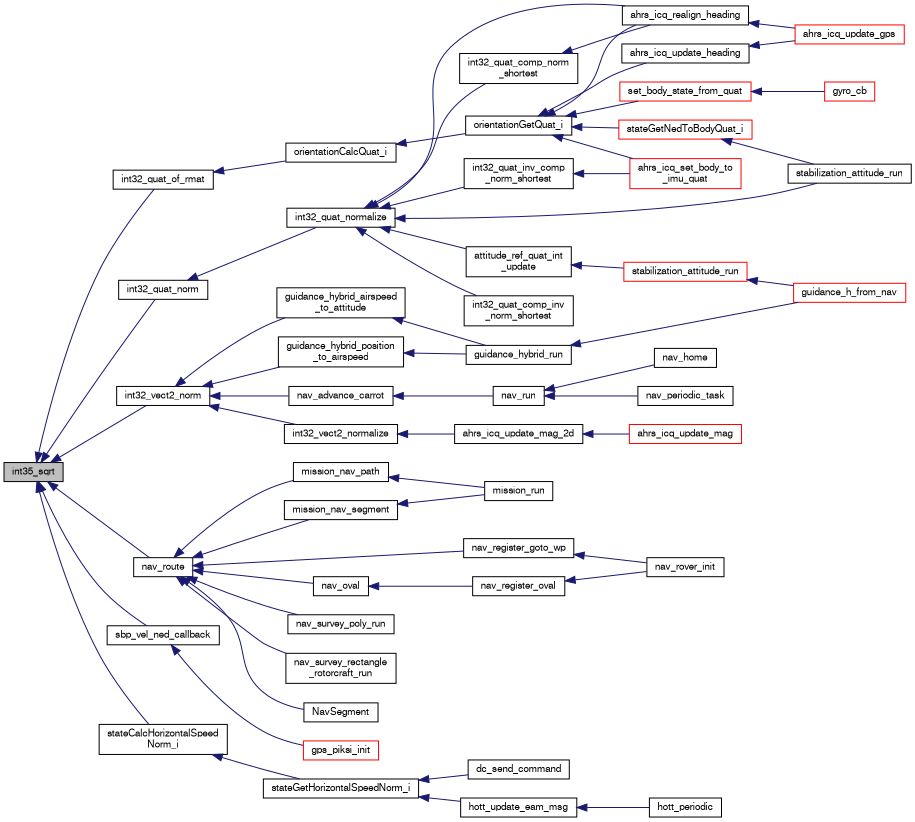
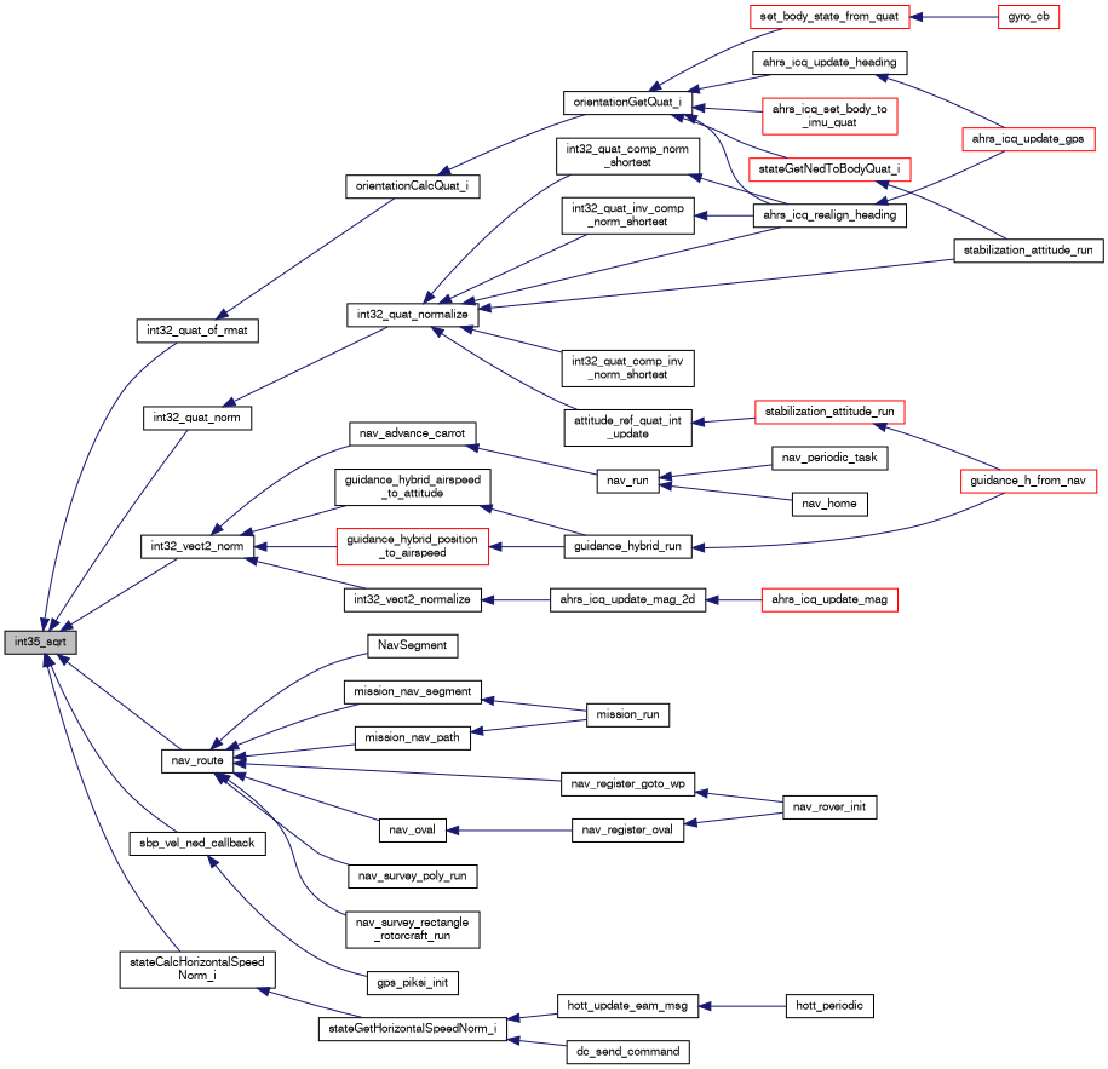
  digraph {
    rankdir=LR
    node [color=black fillcolor=white fontname=FreeSans fontsize=10 shape=record style=filled]
    edge [color=midnightblue dir=back fontname=FreeSans fontsize=10 labelfontname=FreeSans labelfontsize=10 style=solid]
    n1 [fillcolor=grey75 fontcolor=black height=0.2 label=int35_sqrt width=0.4]
    n2 [height=0.2 label=int32_quat_norm width=0.4]
    n3 [height=0.2 label=int32_quat_of_rmat width=0.4]
    n4 [height=0.2 label=int32_vect2_norm width=0.4]
    n5 [height=0.2 label=nav_route width=0.4]
    n6 [height=0.2 label=sbp_vel_ned_callback width=0.4]
    n7 [height=0.2 label="stateCalcHorizontalSpeed\lNorm_i" width=0.4]
    n8 [height=0.2 label=int32_quat_normalize width=0.4]
    n9 [height=0.2 label=orientationCalcQuat_i width=0.4]
    n10 [height=0.2 label="guidance_hybrid_airspeed\l_to_attitude" width=0.4]
-   n11 [height=0.2 label="guidance_hybrid_position\l_to_airspeed" width=0.4]
+   n11 [color=red height=0.2 label="guidance_hybrid_position\l_to_airspeed" width=0.4]
    n12 [height=0.2 label=nav_advance_carrot width=0.4]
    n13 [height=0.2 label=int32_vect2_normalize width=0.4]
    n14 [height=0.2 label=mission_nav_path width=0.4]
    n15 [height=0.2 label=mission_nav_segment width=0.4]
    n16 [height=0.2 label=nav_oval width=0.4]
    n17 [height=0.2 label=nav_register_goto_wp width=0.4]
    n18 [height=0.2 label=nav_survey_poly_run width=0.4]
    n19 [height=0.2 label="nav_survey_rectangle\l_rotorcraft_run" width=0.4]
    n20 [height=0.2 label=NavSegment width=0.4]
-   n21 [color=red height=0.2 label=gps_piksi_init width=0.4]
+   n21 [height=0.2 label=gps_piksi_init width=0.4]
    n22 [height=0.2 label=stateGetHorizontalSpeedNorm_i width=0.4]
    n23 [height=0.2 label=ahrs_icq_realign_heading width=0.4]
    n24 [height=0.2 label="attitude_ref_quat_int\l_update" width=0.4]
    n25 [height=0.2 label="int32_quat_comp_inv\l_norm_shortest" width=0.4]
    n26 [height=0.2 label="int32_quat_comp_norm\l_shortest" width=0.4]
    n27 [height=0.2 label="int32_quat_inv_comp\l_norm_shortest" width=0.4]
    n28 [height=0.2 label=stabilization_attitude_run width=0.4]
    n29 [color=red height=0.2 label=ahrs_icq_update_gps width=0.4]
    n30 [color=red height=0.2 label=stabilization_attitude_run width=0.4]
    n31 [color=red height=0.2 label=gyro_cb width=0.4]
    n32 [color=red height=0.2 label=guidance_h_from_nav width=0.4]
    n33 [height=0.2 label=orientationGetQuat_i width=0.4]
    n34 [color=red height=0.2 label="ahrs_icq_set_body_to\l_imu_quat" width=0.4]
    n35 [height=0.2 label=ahrs_icq_update_heading width=0.4]
    n36 [color=red height=0.2 label=set_body_state_from_quat width=0.4]
    n37 [color=red height=0.2 label=stateGetNedToBodyQuat_i width=0.4]
    n38 [height=0.2 label=guidance_hybrid_run width=0.4]
    n39 [height=0.2 label=nav_run width=0.4]
    n40 [height=0.2 label=ahrs_icq_update_mag_2d width=0.4]
    n41 [height=0.2 label=nav_home width=0.4]
    n42 [height=0.2 label=nav_periodic_task width=0.4]
    n43 [color=red height=0.2 label=ahrs_icq_update_mag width=0.4]
    n44 [height=0.2 label=mission_run width=0.4]
    n45 [height=0.2 label=nav_register_oval width=0.4]
    n46 [height=0.2 label=nav_rover_init width=0.4]
    n47 [height=0.2 label=dc_send_command width=0.4]
    n48 [height=0.2 label=hott_update_eam_msg width=0.4]
    n49 [height=0.2 label=hott_periodic width=0.4]
    n1 -> n2
    n1 -> n3
    n1 -> n4
    n1 -> n5
    n1 -> n6
    n1 -> n7
    n2 -> n8
    n3 -> n9
    n4 -> n10
    n4 -> n11
    n4 -> n12
    n4 -> n13
    n5 -> n14
    n5 -> n15
    n5 -> n16
    n5 -> n17
    n5 -> n18
    n5 -> n19
    n5 -> n20
    n6 -> n21
    n7 -> n22
    n8 -> n23
    n8 -> n24
    n8 -> n25
    n8 -> n26
    n8 -> n27
    n8 -> n28
    n9 -> n33
    n10 -> n38
    n11 -> n38
    n12 -> n39
    n13 -> n40
    n14 -> n44
    n15 -> n44
    n16 -> n45
    n17 -> n46
    n22 -> n47
    n22 -> n48
    n23 -> n29
    n24 -> n30
    n26 -> n23
-   n27 -> n34
+   n27 -> n23
    n30 -> n32
    n33 -> n23
    n33 -> n34
    n33 -> n35
    n33 -> n36
    n33 -> n37
    n35 -> n29
    n36 -> n31
    n37 -> n28
    n38 -> n32
    n39 -> n41
    n39 -> n42
    n40 -> n43
    n45 -> n46
    n48 -> n49
  }
